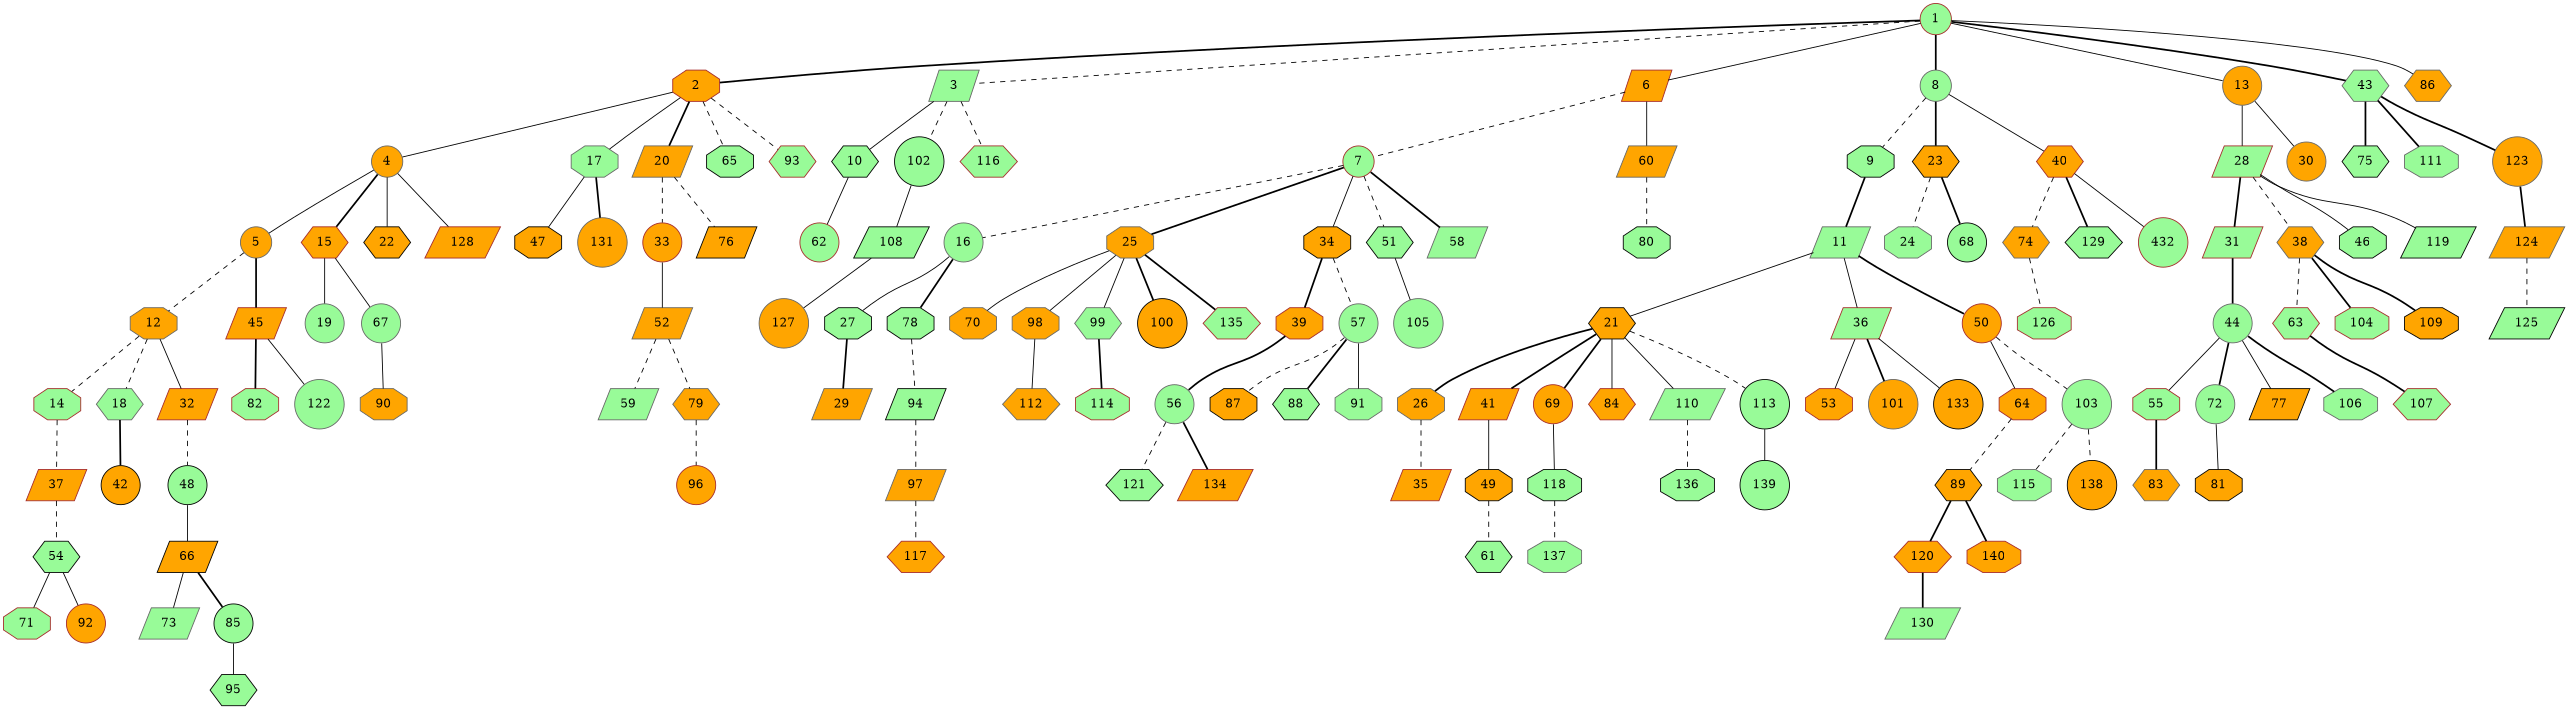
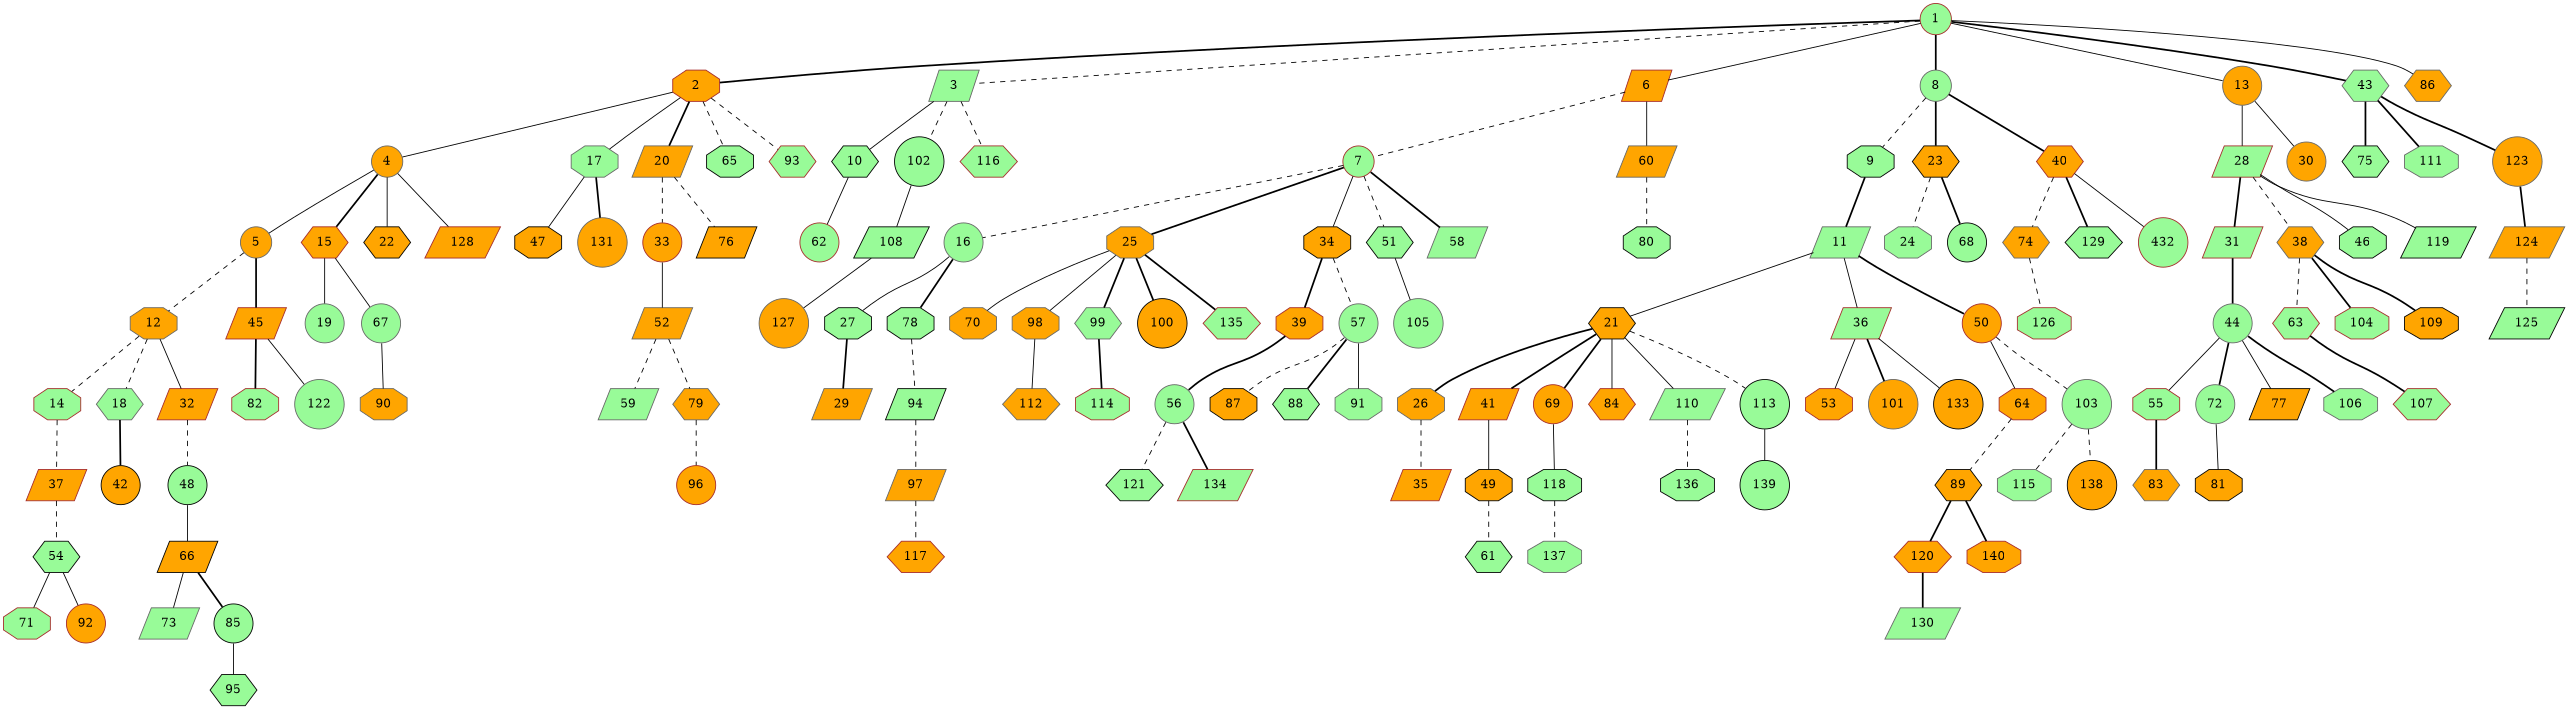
  graph {
    node [color=gray40 fillcolor=palegreen shape=octagon style=filled]
    edge [style=solid]
    1 [color=brown shape=circle]
    2 [color=brown fillcolor=orange]
    3 [shape=parallelogram]
    6 [color=brown fillcolor=orange shape=parallelogram]
    8 [shape=circle]
    13 [fillcolor=orange shape=circle]
    43 [shape=hexagon]
    86 [fillcolor=orange shape=hexagon]
    4 [fillcolor=orange shape=circle]
    17
    20 [fillcolor=orange shape=parallelogram]
    65 [color=black]
    93 [color=brown shape=hexagon]
    10 [color=black shape=hexagon]
    102 [color=black shape=circle]
    116 [color=brown shape=hexagon]
    7 [color=brown shape=circle]
    60 [fillcolor=orange shape=parallelogram]
    9 [color=black]
    23 [color=black fillcolor=orange shape=hexagon]
    40 [color=brown fillcolor=orange shape=hexagon]
    28 [color=brown shape=parallelogram]
    30 [fillcolor=orange shape=circle]
    75 [color=black shape=hexagon]
    111
    123 [fillcolor=orange shape=circle]
    5 [fillcolor=orange shape=circle]
    15 [color=brown fillcolor=orange shape=hexagon]
    22 [color=black fillcolor=orange shape=hexagon]
    128 [color=brown fillcolor=orange shape=parallelogram]
    47 [color=black fillcolor=orange]
    131 [fillcolor=orange shape=circle]
    33 [color=brown fillcolor=orange shape=circle]
    76 [color=black fillcolor=orange shape=parallelogram]
    62 [color=brown shape=circle]
    108 [color=black shape=parallelogram]
    12 [fillcolor=orange]
    45 [color=brown fillcolor=orange shape=parallelogram]
    19 [shape=circle]
    67 [shape=circle]
    14 [color=brown]
    18 [shape=hexagon]
    32 [color=brown fillcolor=orange shape=parallelogram]
    82 [color=brown]
    122 [shape=circle]
    16 [shape=circle]
    25 [fillcolor=orange]
    34 [color=black fillcolor=orange]
    51 [color=black shape=hexagon]
    58 [shape=parallelogram]
    80 [color=black]
    27 [color=black]
    78 [color=black]
    70 [fillcolor=orange]
    98 [fillcolor=orange]
    99 [shape=hexagon]
    100 [color=black fillcolor=orange shape=circle]
    135 [color=brown shape=hexagon]
    39 [color=brown fillcolor=orange]
    57 [shape=circle]
    105 [shape=circle]
    11 [shape=parallelogram]
    24
    68 [color=black shape=circle]
    74 [fillcolor=orange shape=hexagon]
    129 [color=black shape=hexagon]
    n67 [color=brown label=432 shape=circle]
    21 [color=black fillcolor=orange shape=hexagon]
    36 [color=brown shape=parallelogram]
    50 [color=brown fillcolor=orange shape=circle]
    26 [fillcolor=orange]
    41 [color=brown fillcolor=orange shape=parallelogram]
    69 [color=brown fillcolor=orange shape=circle]
    84 [color=brown fillcolor=orange shape=hexagon]
    110 [shape=parallelogram]
    113 [color=black shape=circle]
    53 [color=brown fillcolor=orange]
    101 [fillcolor=orange shape=circle]
    133 [color=black fillcolor=orange shape=circle]
    64 [color=brown fillcolor=orange]
    103 [shape=circle]
    37 [color=brown fillcolor=orange shape=parallelogram]
    42 [color=black fillcolor=orange shape=circle]
    48 [color=black shape=circle]
    31 [color=brown shape=parallelogram]
    38 [fillcolor=orange shape=hexagon]
    46 [color=black]
    119 [color=black shape=parallelogram]
    54 [color=black shape=hexagon]
    90 [fillcolor=orange]
    29 [fillcolor=orange shape=parallelogram]
    94 [color=black shape=parallelogram]
    52 [fillcolor=orange shape=parallelogram]
    35 [color=brown fillcolor=orange shape=parallelogram]
    49 [color=black fillcolor=orange]
    118 [color=black]
    136 [color=black]
    139 [color=black shape=circle]
    112 [fillcolor=orange shape=hexagon]
    114 [color=brown]
    44 [shape=circle]
    63 [color=brown shape=hexagon]
    104 [color=brown]
    109 [color=black fillcolor=orange]
    55 [color=brown]
    72 [shape=circle]
    77 [color=black fillcolor=orange shape=parallelogram]
    106
    66 [color=black fillcolor=orange shape=parallelogram]
    59 [shape=parallelogram]
    79 [fillcolor=orange shape=hexagon]
    56 [shape=circle]
    87 [color=black fillcolor=orange]
    88 [color=black shape=hexagon]
    91
    71 [color=brown]
    92 [color=brown fillcolor=orange shape=circle]
    107 [color=brown shape=hexagon]
    121 [color=black shape=hexagon]
-   134 [color=brown fillcolor=orange shape=parallelogram]
+   134 [color=brown shape=parallelogram]
    126 [color=brown]
    61 [color=black shape=hexagon]
    124 [fillcolor=orange shape=parallelogram]
    83 [fillcolor=orange shape=hexagon]
    81 [color=black fillcolor=orange]
    73 [shape=parallelogram]
    85 [color=black shape=circle]
    89 [color=black fillcolor=orange shape=hexagon]
    115
    138 [color=black fillcolor=orange shape=circle]
    96 [color=brown fillcolor=orange shape=circle]
    120 [color=brown fillcolor=orange shape=hexagon]
    140 [color=brown fillcolor=orange]
    95 [color=black shape=hexagon]
    137
    97 [fillcolor=orange shape=parallelogram]
    130 [shape=parallelogram]
    117 [color=brown fillcolor=orange shape=hexagon]
    127 [fillcolor=orange shape=circle]
    125 [color=black shape=parallelogram]
    1 -- 2 [style=bold]
    1 -- 3 [style=dashed]
    1 -- 6
    1 -- 8 [style=bold]
    1 -- 13
    1 -- 43 [style=bold]
    1 -- 86
    2 -- 4
    2 -- 17
    2 -- 20 [style=bold]
    2 -- 65 [style=dashed]
    2 -- 93 [style=dashed]
    3 -- 10
    3 -- 102 [style=dashed]
    3 -- 116 [style=dashed]
    6 -- 7 [style=dashed]
    6 -- 60
    8 -- 9 [style=dashed]
    8 -- 23 [style=bold]
-   8 -- 40
+   8 -- 40 [style=bold]
    13 -- 28
    13 -- 30
    43 -- 75 [style=bold]
    43 -- 111 [style=bold]
    43 -- 123 [style=bold]
    4 -- 5
    4 -- 15 [style=bold]
    4 -- 22
    4 -- 128
    17 -- 47
    17 -- 131 [style=bold]
    20 -- 33 [style=dashed]
    20 -- 76 [style=dashed]
    10 -- 62
    102 -- 108
    7 -- 16 [style=dashed]
    7 -- 25 [style=bold]
    7 -- 34
    7 -- 51 [style=dashed]
    7 -- 58 [style=bold]
    60 -- 80 [style=dashed]
    9 -- 11 [style=bold]
    23 -- 24 [style=dashed]
    23 -- 68 [style=bold]
    40 -- 74 [style=dashed]
    40 -- 129 [style=bold]
    40 -- n67
    28 -- 31 [style=bold]
    28 -- 38 [style=dashed]
    28 -- 46
    28 -- 119
    123 -- 124 [style=bold]
    5 -- 12 [style=dashed]
    5 -- 45 [style=bold]
    15 -- 19
    15 -- 67
    33 -- 52
    108 -- 127
    12 -- 14 [style=dashed]
    12 -- 18 [style=dashed]
    12 -- 32
    45 -- 82 [style=bold]
    45 -- 122
    67 -- 90
    14 -- 37 [style=dashed]
    18 -- 42 [style=bold]
    32 -- 48 [style=dashed]
    16 -- 27
    16 -- 78 [style=bold]
    25 -- 70
    25 -- 98
-   25 -- 99
+   25 -- 99 [style=bold]
    25 -- 100 [style=bold]
    25 -- 135 [style=bold]
    34 -- 39 [style=bold]
    34 -- 57 [style=dashed]
    51 -- 105
    27 -- 29 [style=bold]
    78 -- 94 [style=dashed]
    98 -- 112
    99 -- 114 [style=bold]
    39 -- 56 [style=bold]
    57 -- 87 [style=dashed]
    57 -- 88 [style=bold]
    57 -- 91
    11 -- 21
    11 -- 36
    11 -- 50 [style=bold]
    74 -- 126 [style=dashed]
    21 -- 26 [style=bold]
    21 -- 41 [style=bold]
    21 -- 69 [style=bold]
    21 -- 84
    21 -- 110
    21 -- 113 [style=dashed]
    36 -- 53
    36 -- 101 [style=bold]
    36 -- 133
    50 -- 64
    50 -- 103 [style=dashed]
    26 -- 35 [style=dashed]
    41 -- 49
    69 -- 118
    110 -- 136 [style=dashed]
    113 -- 139
    64 -- 89 [style=dashed]
    103 -- 115 [style=dashed]
    103 -- 138 [style=dashed]
    37 -- 54 [style=dashed]
    48 -- 66
    31 -- 44 [style=bold]
    38 -- 63 [style=dashed]
    38 -- 104 [style=bold]
    38 -- 109 [style=bold]
    54 -- 71
    54 -- 92
    94 -- 97 [style=dashed]
    52 -- 59 [style=dashed]
    52 -- 79 [style=dashed]
    49 -- 61 [style=dashed]
    118 -- 137 [style=dashed]
    44 -- 55
    44 -- 72 [style=bold]
    44 -- 77
    44 -- 106 [style=bold]
    63 -- 107 [style=bold]
    55 -- 83 [style=bold]
    72 -- 81
    66 -- 73
    66 -- 85 [style=bold]
    79 -- 96 [style=dashed]
    56 -- 121 [style=dashed]
    56 -- 134 [style=bold]
    124 -- 125 [style=dashed]
    85 -- 95
    89 -- 120 [style=bold]
    89 -- 140 [style=bold]
    120 -- 130 [style=bold]
    97 -- 117 [style=dashed]
  }
